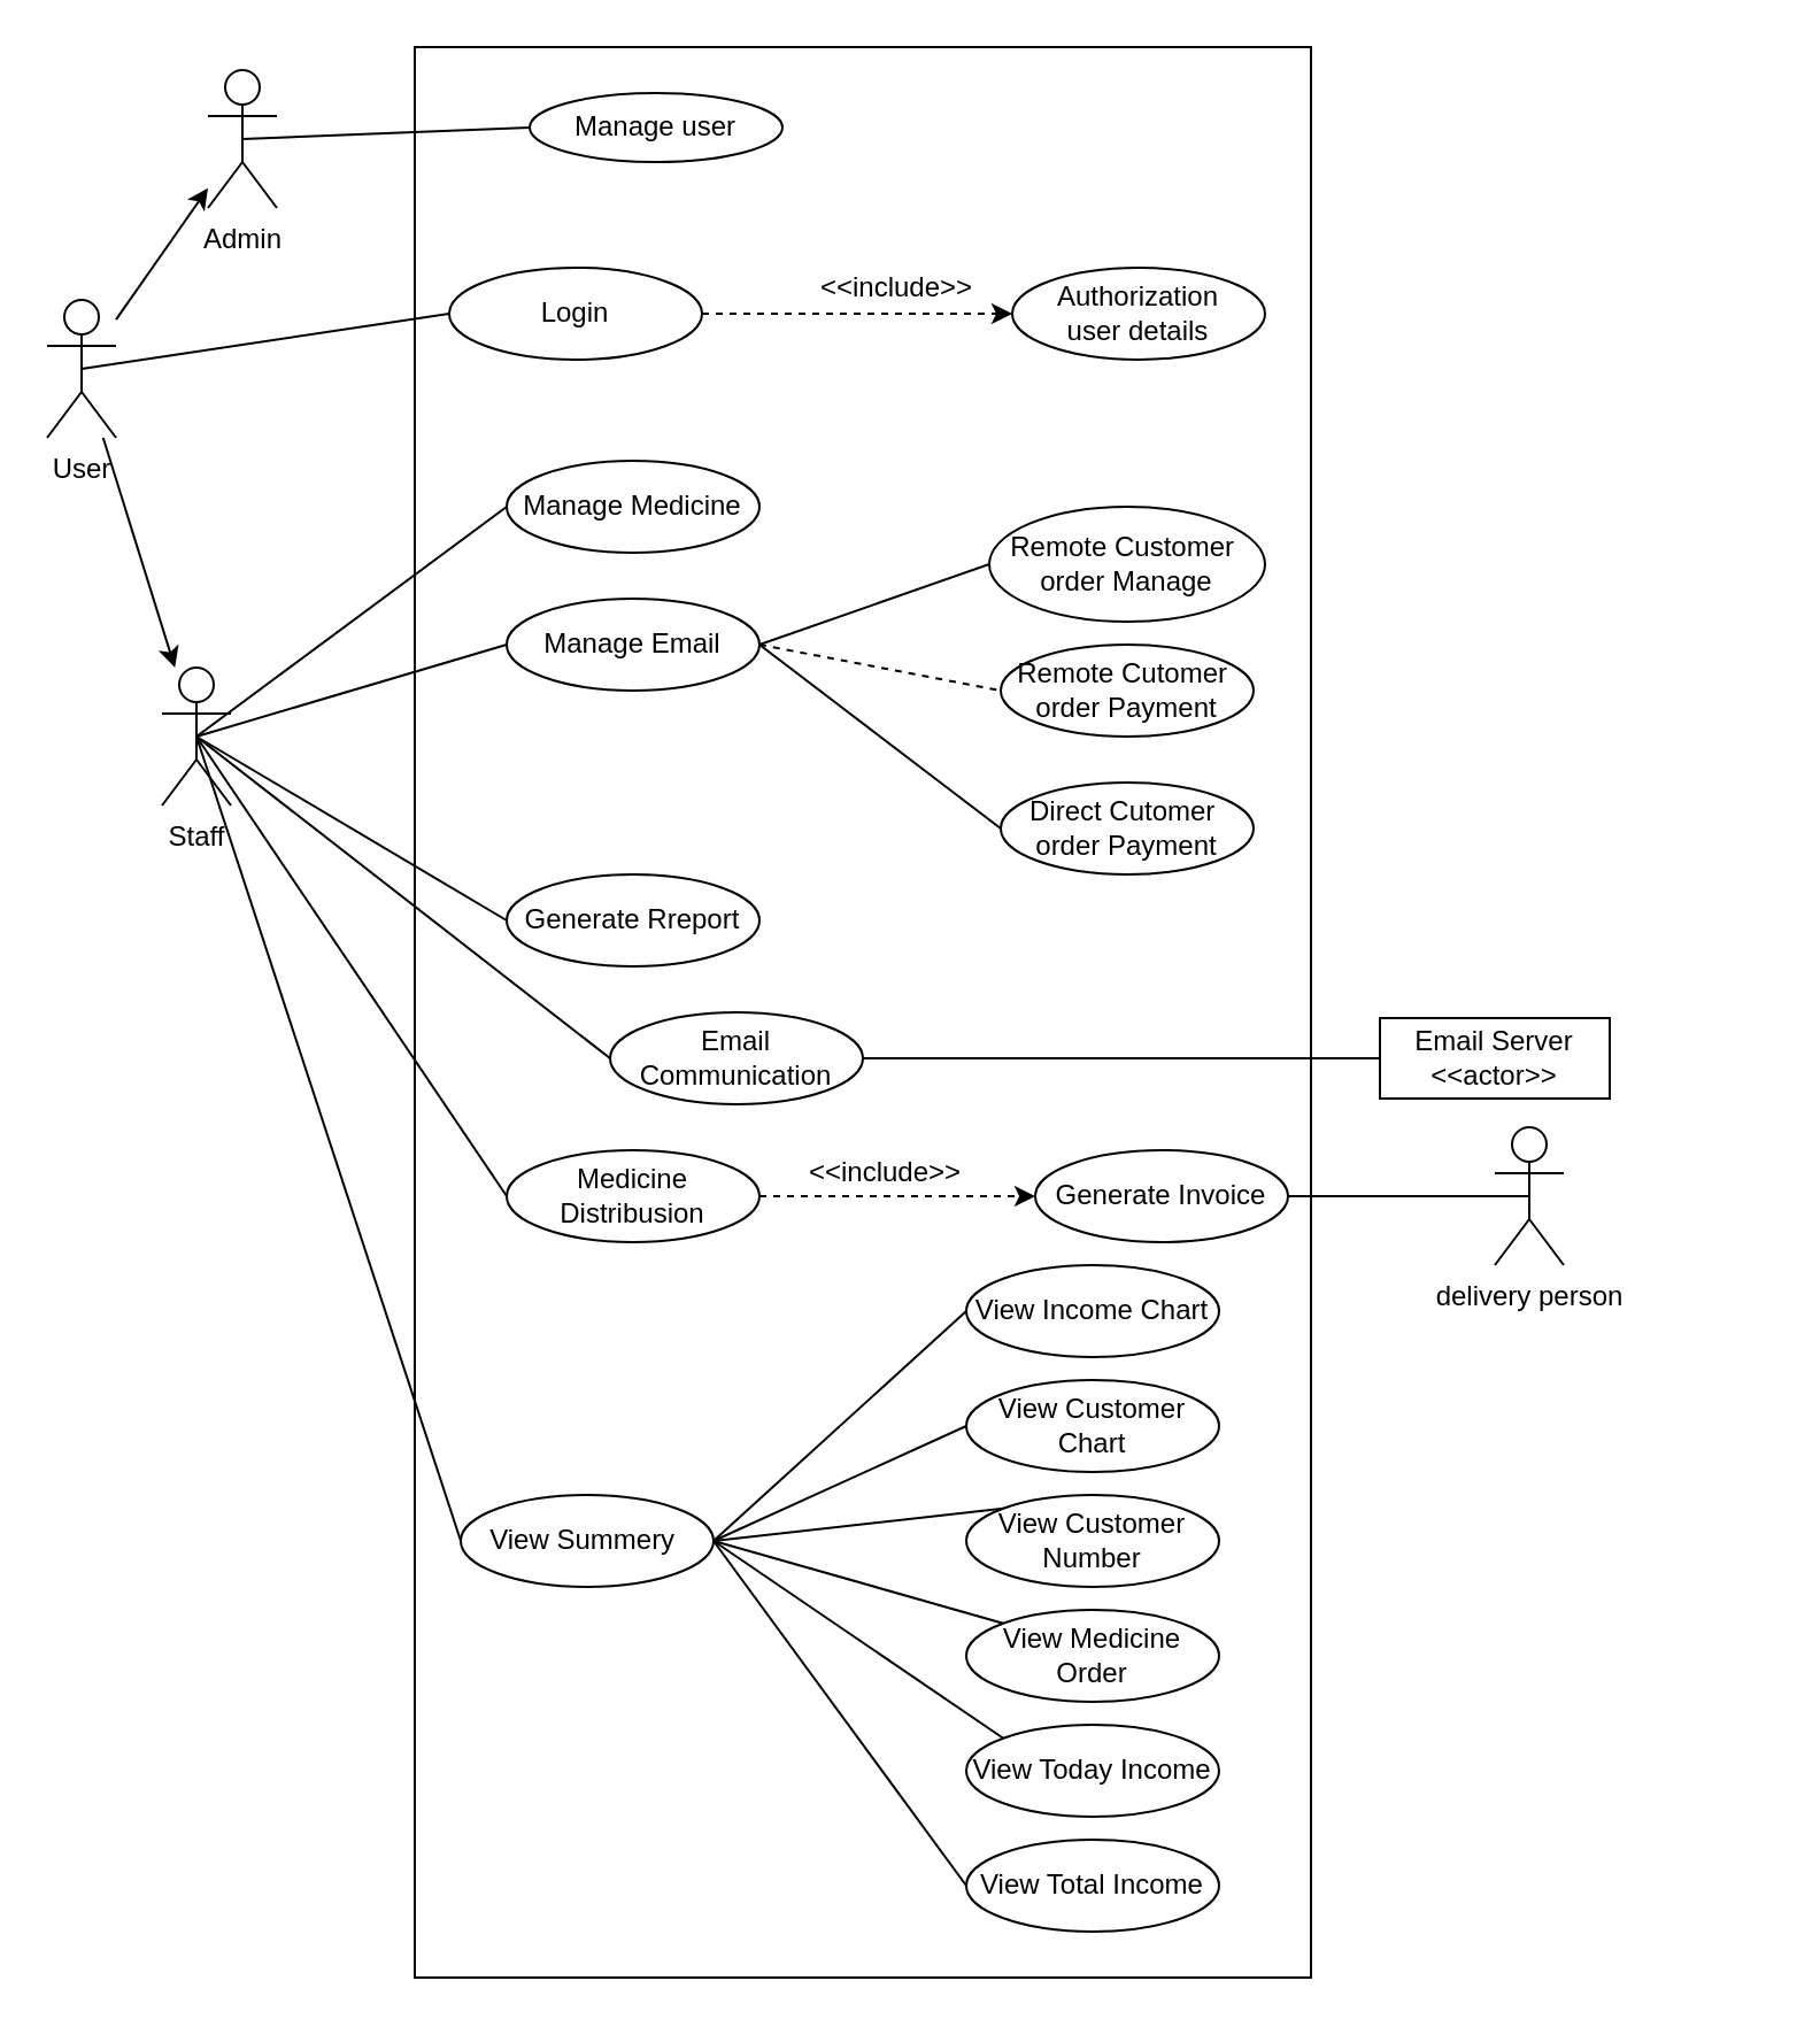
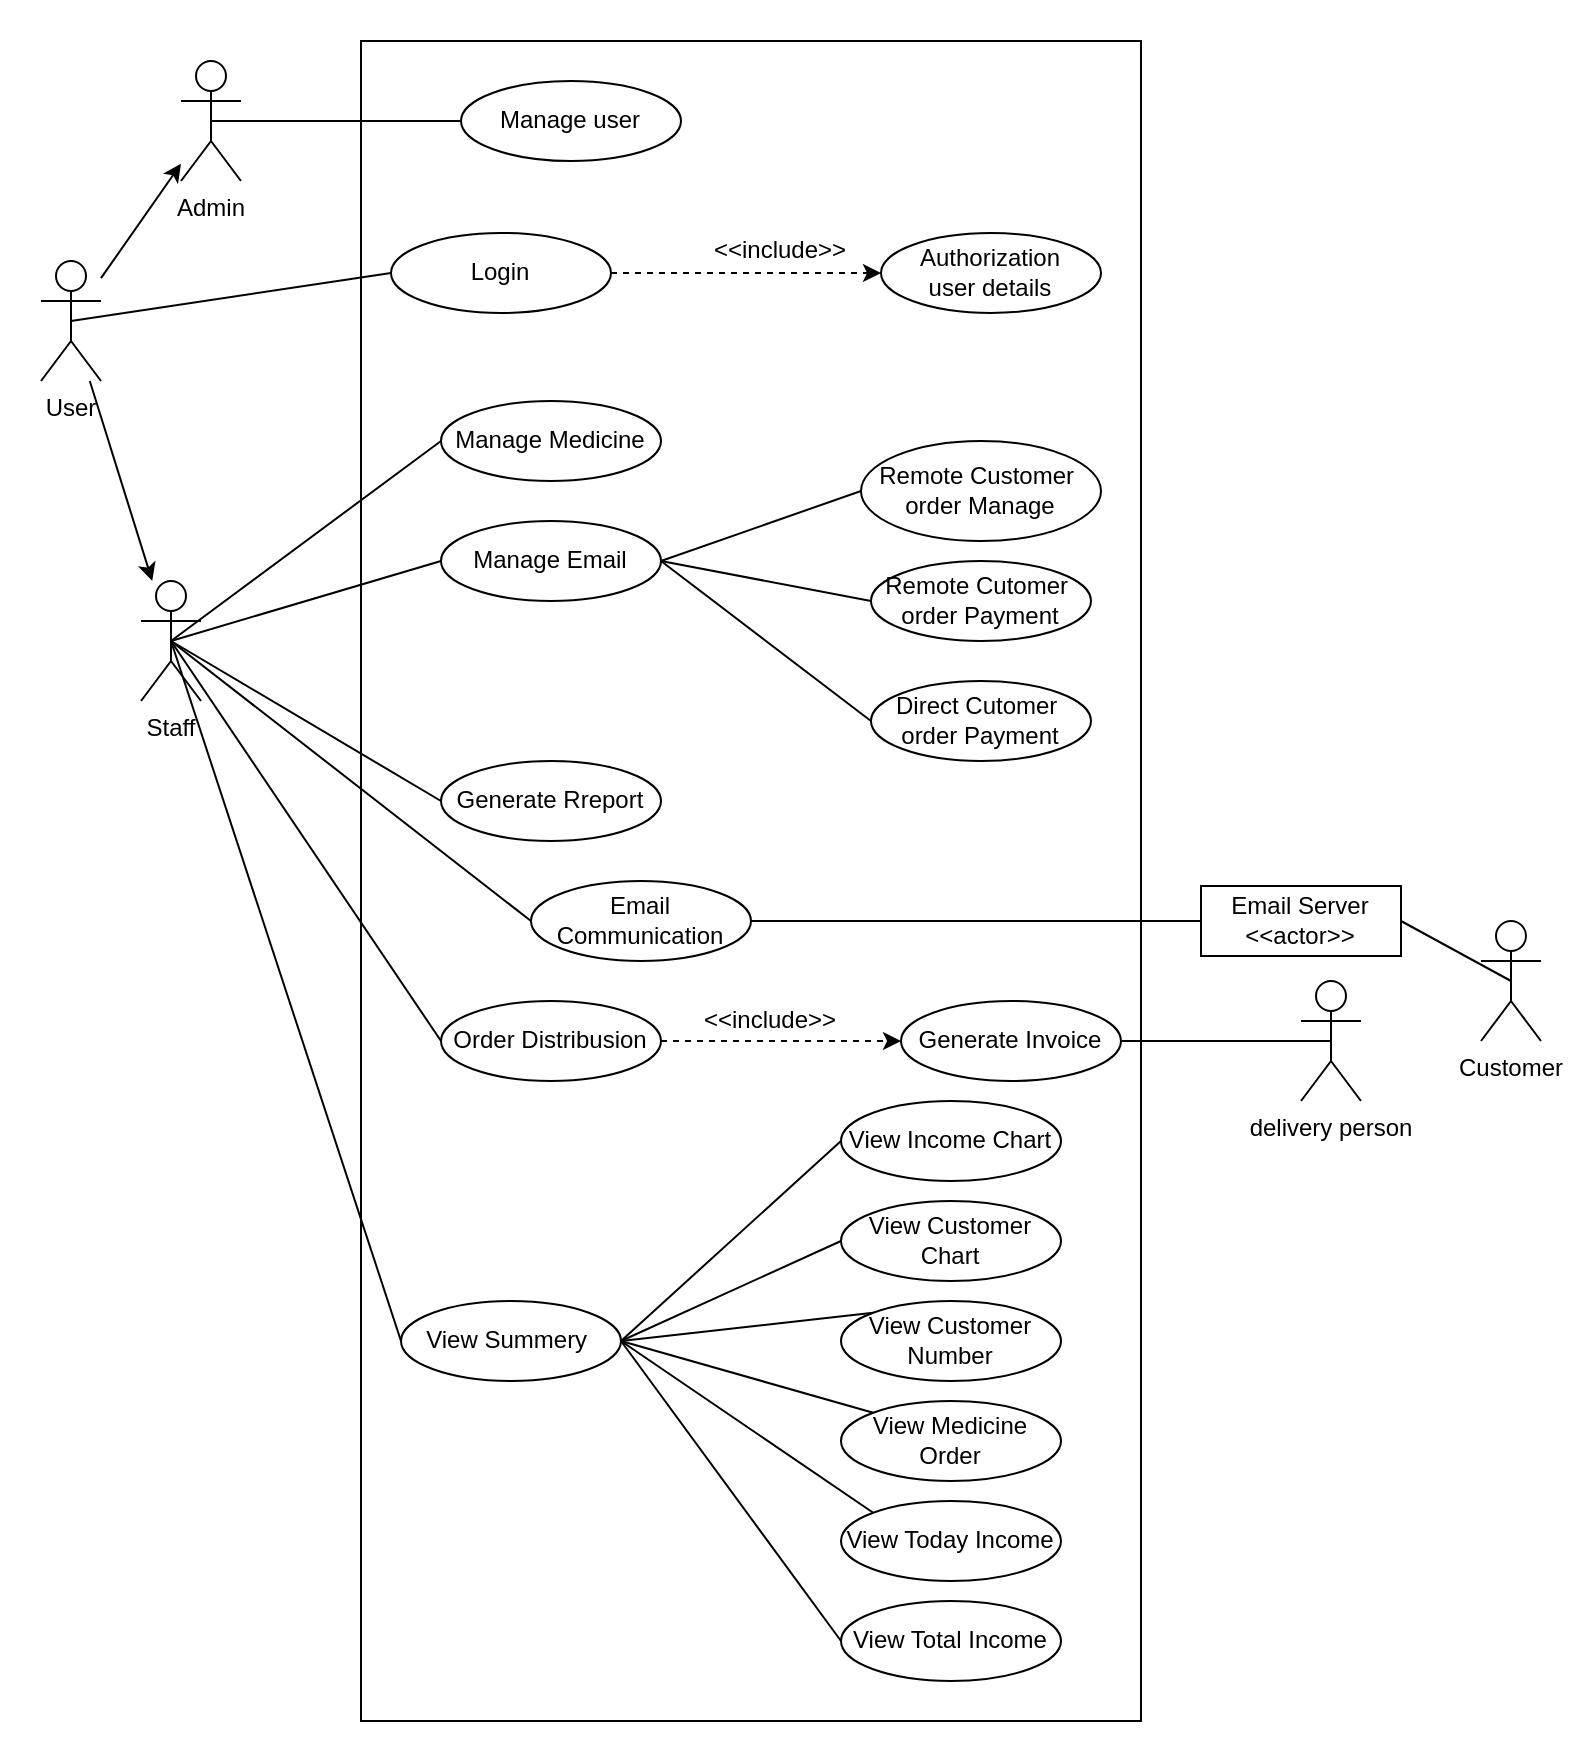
  <mxCell id="0" />
  <mxCell id="1" parent="0" />
  <mxCell id="2" value="" style="rounded=0;whiteSpace=wrap;html=1;" parent="1" vertex="1"><mxGeometry x="180" y="20" width="390" height="840" as="geometry" /></mxCell>
  <mxCell id="3" value="" style="rounded=0;orthogonalLoop=1;jettySize=auto;html=1;" parent="1" source="5" target="11" edge="1"><mxGeometry relative="1" as="geometry" /></mxCell>
  <mxCell id="4" value="" style="rounded=0;orthogonalLoop=1;jettySize=auto;html=1;" parent="1" source="5" target="14" edge="1"><mxGeometry relative="1" as="geometry" /></mxCell>
  <mxCell id="5" value="User" style="shape=umlActor;verticalLabelPosition=bottom;verticalAlign=top;html=1;outlineConnect=0;" parent="1" vertex="1"><mxGeometry x="20" y="130" width="30" height="60" as="geometry" /></mxCell>
  <mxCell id="6" style="rounded=0;orthogonalLoop=1;jettySize=auto;html=1;exitX=1;exitY=0.5;exitDx=0;exitDy=0;entryX=0;entryY=0.5;entryDx=0;entryDy=0;dashed=1;endArrow=classic;endFill=1;" parent="1" source="7" target="15" edge="1"><mxGeometry relative="1" as="geometry" /></mxCell>
  <mxCell id="7" value="Login" style="ellipse;whiteSpace=wrap;html=1;" parent="1" vertex="1"><mxGeometry x="195" y="116" width="110" height="40" as="geometry" /></mxCell>
  <mxCell id="8" style="rounded=0;orthogonalLoop=1;jettySize=auto;html=1;exitX=0.5;exitY=0.5;exitDx=0;exitDy=0;exitPerimeter=0;entryX=0;entryY=0.5;entryDx=0;entryDy=0;endArrow=none;endFill=0;" parent="1" source="11" target="20" edge="1"><mxGeometry relative="1" as="geometry" /></mxCell>
  <mxCell id="9" style="rounded=0;orthogonalLoop=1;jettySize=auto;html=1;exitX=0.5;exitY=0.5;exitDx=0;exitDy=0;exitPerimeter=0;entryX=0;entryY=0.5;entryDx=0;entryDy=0;endArrow=none;endFill=0;" parent="1" source="11" target="16" edge="1"><mxGeometry relative="1" as="geometry" /></mxCell>
  <mxCell id="10" style="rounded=0;orthogonalLoop=1;jettySize=auto;html=1;exitX=0.5;exitY=0.5;exitDx=0;exitDy=0;exitPerimeter=0;entryX=0;entryY=0.5;entryDx=0;entryDy=0;endArrow=none;endFill=0;" parent="1" source="11" target="21" edge="1"><mxGeometry relative="1" as="geometry" /></mxCell>
  <mxCell id="11" value="Staff" style="shape=umlActor;verticalLabelPosition=bottom;verticalAlign=top;html=1;outlineConnect=0;" parent="1" vertex="1"><mxGeometry x="70" y="290" width="30" height="60" as="geometry" /></mxCell>
  <mxCell id="12" style="rounded=0;orthogonalLoop=1;jettySize=auto;html=1;exitX=0.5;exitY=0.5;exitDx=0;exitDy=0;exitPerimeter=0;entryX=0;entryY=0.5;entryDx=0;entryDy=0;endArrow=none;endFill=0;" parent="1" source="5" target="7" edge="1"><mxGeometry relative="1" as="geometry" /></mxCell>
  <mxCell id="13" style="rounded=0;orthogonalLoop=1;jettySize=auto;html=1;exitX=0.5;exitY=0.5;exitDx=0;exitDy=0;exitPerimeter=0;entryX=0;entryY=0.5;entryDx=0;entryDy=0;endArrow=none;endFill=0;" parent="1" source="14" target="22" edge="1"><mxGeometry relative="1" as="geometry" /></mxCell>
  <mxCell id="14" value="Admin" style="shape=umlActor;verticalLabelPosition=bottom;verticalAlign=top;html=1;outlineConnect=0;" parent="1" vertex="1"><mxGeometry x="90" y="30" width="30" height="60" as="geometry" /></mxCell>
  <mxCell id="15" value="Authorization&lt;br&gt;user details" style="ellipse;whiteSpace=wrap;html=1;" parent="1" vertex="1"><mxGeometry x="440" y="116" width="110" height="40" as="geometry" /></mxCell>
  <mxCell id="16" value="Manage Medicine" style="ellipse;whiteSpace=wrap;html=1;" parent="1" vertex="1"><mxGeometry x="220" y="200" width="110" height="40" as="geometry" /></mxCell>
  <mxCell id="17" style="rounded=0;orthogonalLoop=1;jettySize=auto;html=1;exitX=1;exitY=0.5;exitDx=0;exitDy=0;entryX=0;entryY=0.5;entryDx=0;entryDy=0;endArrow=none;endFill=0;" parent="1" source="20" target="51" edge="1"><mxGeometry relative="1" as="geometry" /></mxCell>
- <mxCell id="18" style="rounded=0;orthogonalLoop=1;jettySize=auto;html=1;exitX=1;exitY=0.5;exitDx=0;exitDy=0;entryX=0;entryY=0.5;entryDx=0;entryDy=0;endArrow=none;endFill=0;dashed=1;" parent="1" source="20" target="52" edge="1"><mxGeometry relative="1" as="geometry" /></mxCell>
+ <mxCell id="18" style="rounded=0;orthogonalLoop=1;jettySize=auto;html=1;exitX=1;exitY=0.5;exitDx=0;exitDy=0;entryX=0;entryY=0.5;entryDx=0;entryDy=0;endArrow=none;endFill=0;" parent="1" source="20" target="52" edge="1"><mxGeometry relative="1" as="geometry" /></mxCell>
  <mxCell id="19" style="rounded=0;orthogonalLoop=1;jettySize=auto;html=1;exitX=1;exitY=0.5;exitDx=0;exitDy=0;entryX=0;entryY=0.5;entryDx=0;entryDy=0;endArrow=none;endFill=0;" parent="1" source="20" target="53" edge="1"><mxGeometry relative="1" as="geometry" /></mxCell>
  <mxCell id="20" value="Manage Email" style="ellipse;whiteSpace=wrap;html=1;" parent="1" vertex="1"><mxGeometry x="220" y="260" width="110" height="40" as="geometry" /></mxCell>
  <mxCell id="21" value="Generate Rreport" style="ellipse;whiteSpace=wrap;html=1;" parent="1" vertex="1"><mxGeometry x="220" y="380" width="110" height="40" as="geometry" /></mxCell>
- <mxCell id="22" value="Manage user" style="ellipse;whiteSpace=wrap;html=1;" parent="1" vertex="1"><mxGeometry x="230" y="40" width="110" height="30" as="geometry" /></mxCell>
+ <mxCell id="22" value="Manage user" style="ellipse;whiteSpace=wrap;html=1;" parent="1" vertex="1"><mxGeometry x="230" y="40" width="110" height="40" as="geometry" /></mxCell>
  <mxCell id="23" style="rounded=0;orthogonalLoop=1;jettySize=auto;html=1;exitX=0;exitY=0.5;exitDx=0;exitDy=0;entryX=0.5;entryY=0.5;entryDx=0;entryDy=0;entryPerimeter=0;endArrow=none;endFill=0;" parent="1" source="25" target="11" edge="1"><mxGeometry relative="1" as="geometry" /></mxCell>
  <mxCell id="24" style="rounded=0;orthogonalLoop=1;jettySize=auto;html=1;exitX=1;exitY=0.5;exitDx=0;exitDy=0;entryX=0;entryY=0.5;entryDx=0;entryDy=0;endArrow=none;endFill=0;" parent="1" source="25" target="49" edge="1"><mxGeometry relative="1" as="geometry"><mxPoint x="594.2" y="459" as="targetPoint" /></mxGeometry></mxCell>
  <mxCell id="25" value="Email&lt;br&gt;Communication" style="ellipse;whiteSpace=wrap;html=1;" parent="1" vertex="1"><mxGeometry x="265" y="440" width="110" height="40" as="geometry" /></mxCell>
+ <mxCell id="26" value="Customer" style="shape=umlActor;verticalLabelPosition=bottom;verticalAlign=top;html=1;outlineConnect=0;" parent="1" vertex="1"><mxGeometry x="740" y="460" width="30" height="60" as="geometry" /></mxCell>
+ <mxCell id="27" style="rounded=0;orthogonalLoop=1;jettySize=auto;html=1;entryX=0.5;entryY=0.5;entryDx=0;entryDy=0;entryPerimeter=0;endArrow=none;endFill=0;exitX=1;exitY=0.5;exitDx=0;exitDy=0;startArrow=none;startFill=0;" parent="1" source="49" target="26" edge="1"><mxGeometry relative="1" as="geometry"><mxPoint x="680" y="455" as="sourcePoint" /></mxGeometry></mxCell>
  <mxCell id="28" value="&amp;lt;&amp;lt;include&amp;gt;&amp;gt;" style="text;html=1;strokeColor=none;fillColor=none;align=center;verticalAlign=middle;whiteSpace=wrap;rounded=0;rotation=0;" parent="1" vertex="1"><mxGeometry x="360" y="110" width="60" height="30" as="geometry" /></mxCell>
  <mxCell id="29" style="rounded=0;orthogonalLoop=1;jettySize=auto;html=1;exitX=1;exitY=0.5;exitDx=0;exitDy=0;entryX=0.5;entryY=0.5;entryDx=0;entryDy=0;entryPerimeter=0;endArrow=none;endFill=0;" parent="1" source="30" target="35" edge="1"><mxGeometry relative="1" as="geometry" /></mxCell>
  <mxCell id="30" value="Generate Invoice" style="ellipse;whiteSpace=wrap;html=1;" parent="1" vertex="1"><mxGeometry x="450" y="500" width="110" height="40" as="geometry" /></mxCell>
  <mxCell id="31" style="rounded=0;orthogonalLoop=1;jettySize=auto;html=1;exitX=0;exitY=0.5;exitDx=0;exitDy=0;entryX=0.5;entryY=0.5;entryDx=0;entryDy=0;entryPerimeter=0;endArrow=none;endFill=0;" parent="1" source="33" target="11" edge="1"><mxGeometry relative="1" as="geometry" /></mxCell>
  <mxCell id="32" style="rounded=0;orthogonalLoop=1;jettySize=auto;html=1;exitX=1;exitY=0.5;exitDx=0;exitDy=0;entryX=0;entryY=0.5;entryDx=0;entryDy=0;endArrow=classic;endFill=1;dashed=1;" parent="1" source="33" target="30" edge="1"><mxGeometry relative="1" as="geometry" /></mxCell>
- <mxCell id="33" value="Medicine Distribusion" style="ellipse;whiteSpace=wrap;html=1;" parent="1" vertex="1"><mxGeometry x="220" y="500" width="110" height="40" as="geometry" /></mxCell>
+ <mxCell id="33" value="Order Distribusion" style="ellipse;whiteSpace=wrap;html=1;" parent="1" vertex="1"><mxGeometry x="220" y="500" width="110" height="40" as="geometry" /></mxCell>
  <mxCell id="34" value="&amp;lt;&amp;lt;include&amp;gt;&amp;gt;" style="text;html=1;strokeColor=none;fillColor=none;align=center;verticalAlign=middle;whiteSpace=wrap;rounded=0;rotation=0;" parent="1" vertex="1"><mxGeometry x="355" y="495" width="60" height="30" as="geometry" /></mxCell>
  <mxCell id="35" value="delivery person" style="shape=umlActor;verticalLabelPosition=bottom;verticalAlign=top;html=1;outlineConnect=0;" parent="1" vertex="1"><mxGeometry x="650" y="490" width="30" height="60" as="geometry" /></mxCell>
  <mxCell id="36" style="rounded=0;orthogonalLoop=1;jettySize=auto;html=1;exitX=1;exitY=0.5;exitDx=0;exitDy=0;entryX=0;entryY=0.5;entryDx=0;entryDy=0;endArrow=none;endFill=0;" parent="1" source="40" target="50" edge="1"><mxGeometry relative="1" as="geometry" /></mxCell>
  <mxCell id="37" style="rounded=0;orthogonalLoop=1;jettySize=auto;html=1;exitX=1;exitY=0.5;exitDx=0;exitDy=0;entryX=0;entryY=0.5;entryDx=0;entryDy=0;endArrow=none;endFill=0;" parent="1" source="40" target="41" edge="1"><mxGeometry relative="1" as="geometry" /></mxCell>
  <mxCell id="38" style="rounded=0;orthogonalLoop=1;jettySize=auto;html=1;exitX=1;exitY=0.5;exitDx=0;exitDy=0;entryX=0;entryY=0;entryDx=0;entryDy=0;endArrow=none;endFill=0;" parent="1" source="40" target="46" edge="1"><mxGeometry relative="1" as="geometry" /></mxCell>
  <mxCell id="39" style="rounded=0;orthogonalLoop=1;jettySize=auto;html=1;exitX=1;exitY=0.5;exitDx=0;exitDy=0;entryX=0;entryY=0.5;entryDx=0;entryDy=0;endArrow=none;endFill=0;" parent="1" source="40" target="47" edge="1"><mxGeometry relative="1" as="geometry" /></mxCell>
  <mxCell id="40" value="View Summery&amp;nbsp;" style="ellipse;whiteSpace=wrap;html=1;" parent="1" vertex="1"><mxGeometry x="200" y="650" width="110" height="40" as="geometry" /></mxCell>
  <mxCell id="41" value="View Customer Chart" style="ellipse;whiteSpace=wrap;html=1;" parent="1" vertex="1"><mxGeometry x="420" y="600" width="110" height="40" as="geometry" /></mxCell>
  <mxCell id="42" style="rounded=0;orthogonalLoop=1;jettySize=auto;html=1;exitX=0;exitY=0;exitDx=0;exitDy=0;entryX=1;entryY=0.5;entryDx=0;entryDy=0;endArrow=none;endFill=0;" parent="1" source="43" target="40" edge="1"><mxGeometry relative="1" as="geometry" /></mxCell>
  <mxCell id="43" value="View Customer Number" style="ellipse;whiteSpace=wrap;html=1;" parent="1" vertex="1"><mxGeometry x="420" y="650" width="110" height="40" as="geometry" /></mxCell>
  <mxCell id="44" style="rounded=0;orthogonalLoop=1;jettySize=auto;html=1;exitX=0;exitY=0;exitDx=0;exitDy=0;entryX=1;entryY=0.5;entryDx=0;entryDy=0;endArrow=none;endFill=0;" parent="1" source="45" target="40" edge="1"><mxGeometry relative="1" as="geometry" /></mxCell>
  <mxCell id="45" value="View Medicine Order" style="ellipse;whiteSpace=wrap;html=1;" parent="1" vertex="1"><mxGeometry x="420" y="700" width="110" height="40" as="geometry" /></mxCell>
  <mxCell id="46" value="View Today Income" style="ellipse;whiteSpace=wrap;html=1;" parent="1" vertex="1"><mxGeometry x="420" y="750" width="110" height="40" as="geometry" /></mxCell>
  <mxCell id="47" value="View Total Income" style="ellipse;whiteSpace=wrap;html=1;" parent="1" vertex="1"><mxGeometry x="420" y="800" width="110" height="40" as="geometry" /></mxCell>
  <mxCell id="48" style="rounded=0;orthogonalLoop=1;jettySize=auto;html=1;exitX=0;exitY=0.5;exitDx=0;exitDy=0;endArrow=none;endFill=0;entryX=0.5;entryY=0.5;entryDx=0;entryDy=0;entryPerimeter=0;" parent="1" source="40" target="11" edge="1"><mxGeometry relative="1" as="geometry"><mxPoint x="230" y="530" as="sourcePoint" /><mxPoint x="90" y="320" as="targetPoint" /></mxGeometry></mxCell>
  <mxCell id="49" value="Email Server&lt;br&gt;&amp;lt;&amp;lt;actor&amp;gt;&amp;gt;" style="rounded=0;whiteSpace=wrap;html=1;" parent="1" vertex="1"><mxGeometry x="600" y="442.5" width="100" height="35" as="geometry" /></mxCell>
  <mxCell id="50" value="View Income Chart" style="ellipse;whiteSpace=wrap;html=1;" parent="1" vertex="1"><mxGeometry x="420" y="550" width="110" height="40" as="geometry" /></mxCell>
  <mxCell id="51" value="Remote Customer&amp;nbsp;&lt;br&gt;order Manage" style="ellipse;whiteSpace=wrap;html=1;" parent="1" vertex="1"><mxGeometry x="430" y="220" width="120" height="50" as="geometry" /></mxCell>
  <mxCell id="52" value="Remote Cutomer&amp;nbsp;&lt;br&gt;order Payment" style="ellipse;whiteSpace=wrap;html=1;" parent="1" vertex="1"><mxGeometry x="435" y="280" width="110" height="40" as="geometry" /></mxCell>
  <mxCell id="53" value="Direct Cutomer&amp;nbsp;&lt;br&gt;order Payment" style="ellipse;whiteSpace=wrap;html=1;" parent="1" vertex="1"><mxGeometry x="435" y="340" width="110" height="40" as="geometry" /></mxCell>
